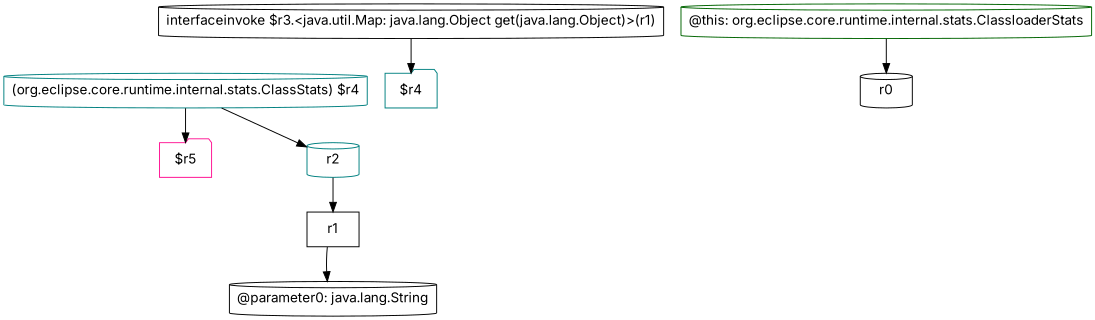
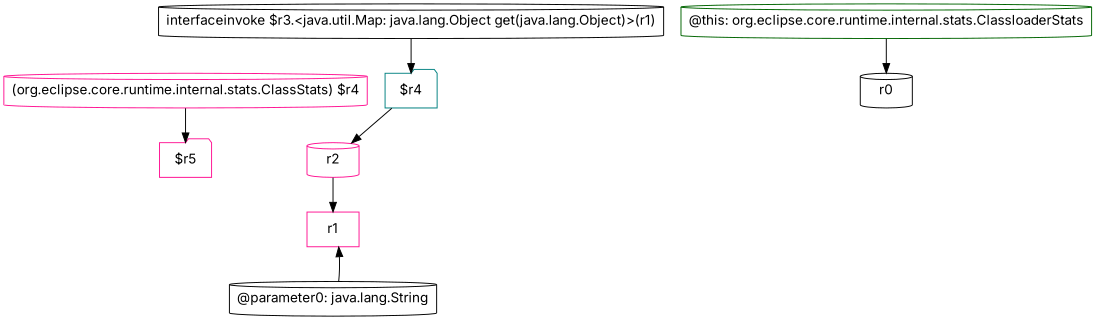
  digraph {
    fontname=Inter
    node [color=deeppink fontname=Inter shape=cylinder]
    edge [fontname=Inter]
-   n1 [color=teal label="(org.eclipse.core.runtime.internal.stats.ClassStats) $r4"]
+   n1 [label="(org.eclipse.core.runtime.internal.stats.ClassStats) $r4"]
    n2 [label="$r5" shape=folder]
-   n3 [color=teal label=r2]
-   n4 [color=black label=r1 shape=box]
+   n3 [label=r2]
+   n4 [label=r1 shape=box]
    n5 [color=black label="@parameter0: java.lang.String"]
    n6 [color=black label="interfaceinvoke $r3.<java.util.Map: java.lang.Object get(java.lang.Object)>(r1)"]
    n7 [color=teal label="$r4" shape=folder]
    n8 [color=darkgreen label="@this: org.eclipse.core.runtime.internal.stats.ClassloaderStats"]
    n9 [color=black label=r0]
    n1 -> n2
-   n1 -> n3
+   n7 -> n3
    n3 -> n4
-   n4 -> n5
+   n5 -> n4
    n6 -> n7
    n8 -> n9
  }
